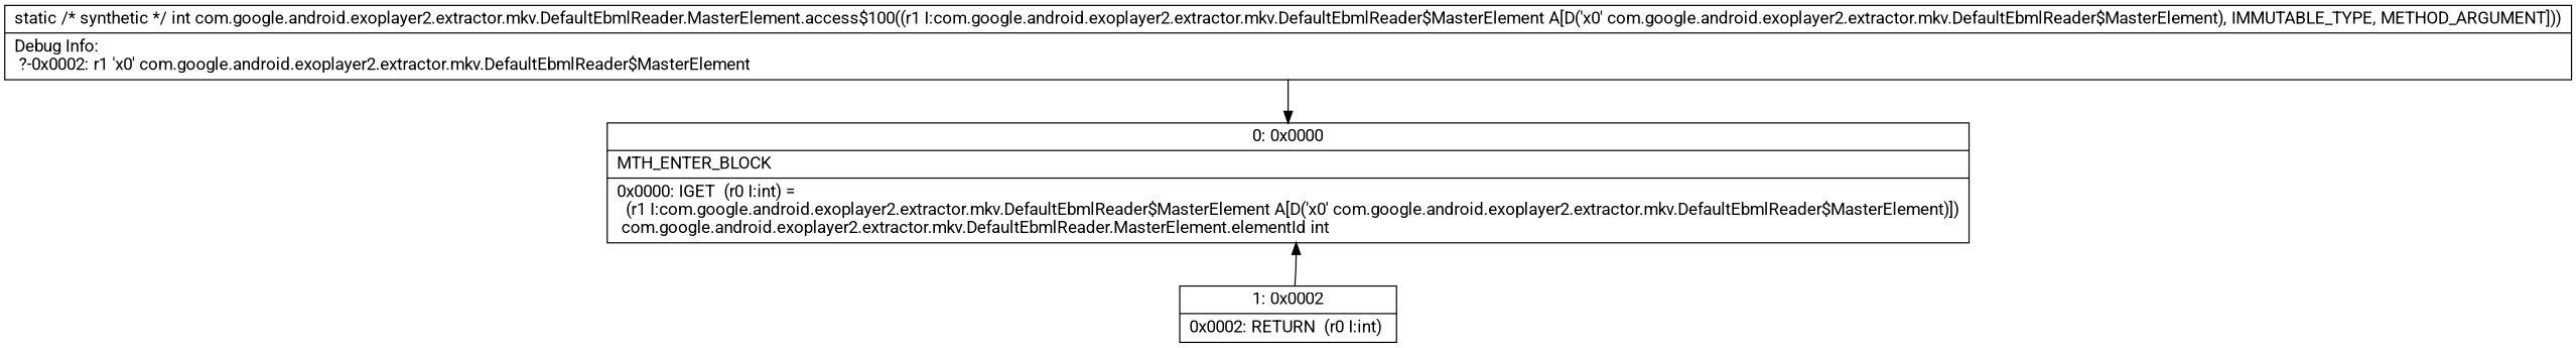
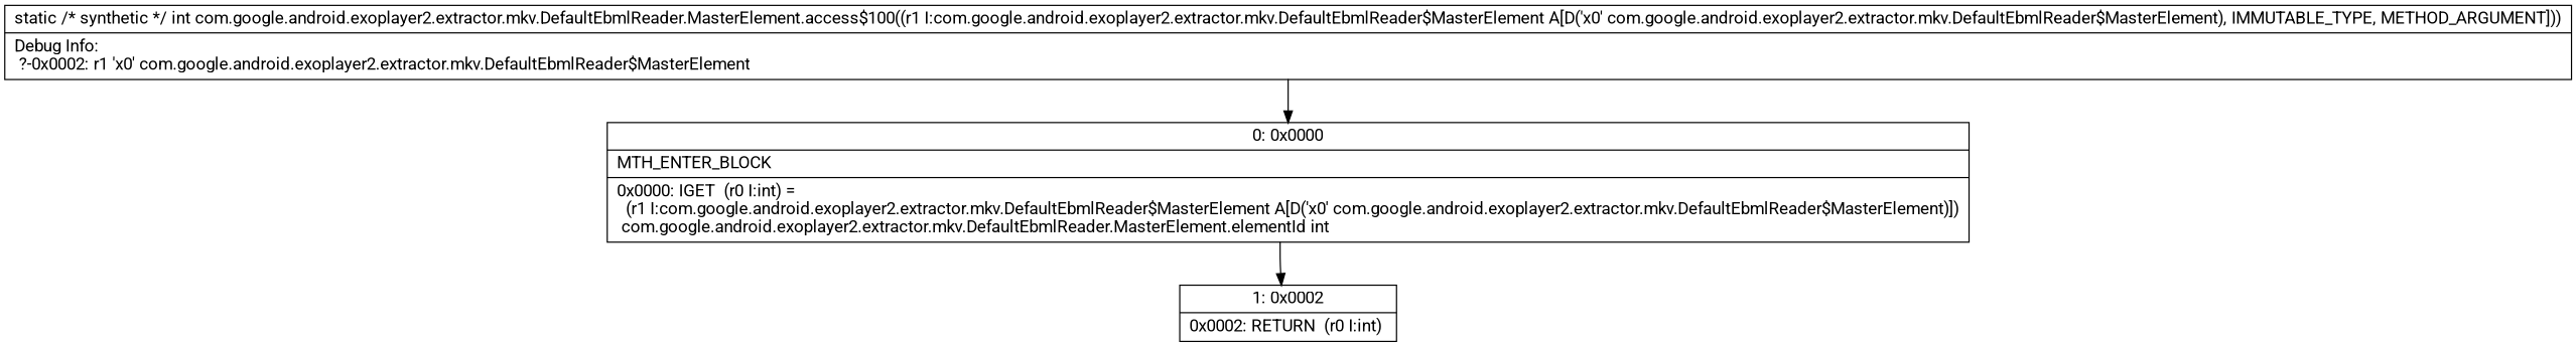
  digraph {
    fontname=Roboto
    node [shape=record fontname=Roboto]
    edge [fontname=Roboto]
    n1 [label="{0\:\ 0x0000|MTH_ENTER_BLOCK\l|0x0000: IGET  (r0 I:int) = \l  (r1 I:com.google.android.exoplayer2.extractor.mkv.DefaultEbmlReader$MasterElement A[D('x0' com.google.android.exoplayer2.extractor.mkv.DefaultEbmlReader$MasterElement)])\l com.google.android.exoplayer2.extractor.mkv.DefaultEbmlReader.MasterElement.elementId int \l}"]
    n2 [label="{1\:\ 0x0002|0x0002: RETURN  (r0 I:int) \l}"]
    n3 [label="{static \/* synthetic *\/ int com.google.android.exoplayer2.extractor.mkv.DefaultEbmlReader.MasterElement.access$100((r1 I:com.google.android.exoplayer2.extractor.mkv.DefaultEbmlReader$MasterElement A[D('x0' com.google.android.exoplayer2.extractor.mkv.DefaultEbmlReader$MasterElement), IMMUTABLE_TYPE, METHOD_ARGUMENT]))  | Debug Info:\l  ?\-0x0002: r1 'x0' com.google.android.exoplayer2.extractor.mkv.DefaultEbmlReader$MasterElement\l}"]
-   n2 -> n1
+   n1 -> n2
    n3 -> n1
  }
